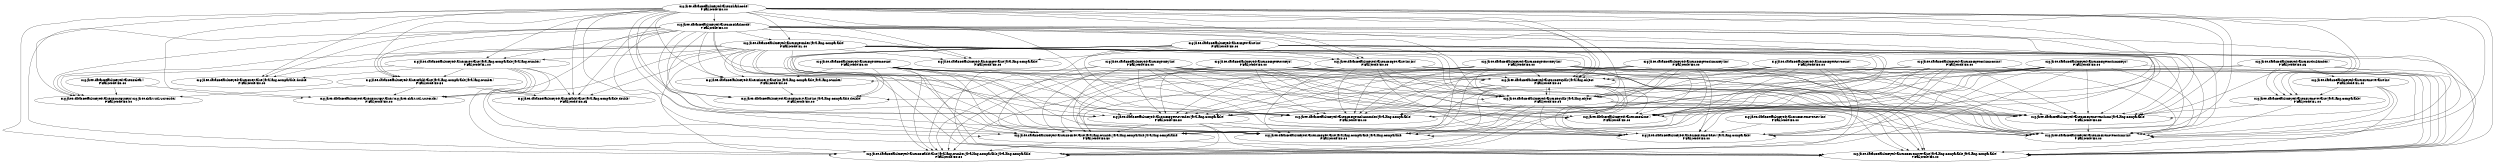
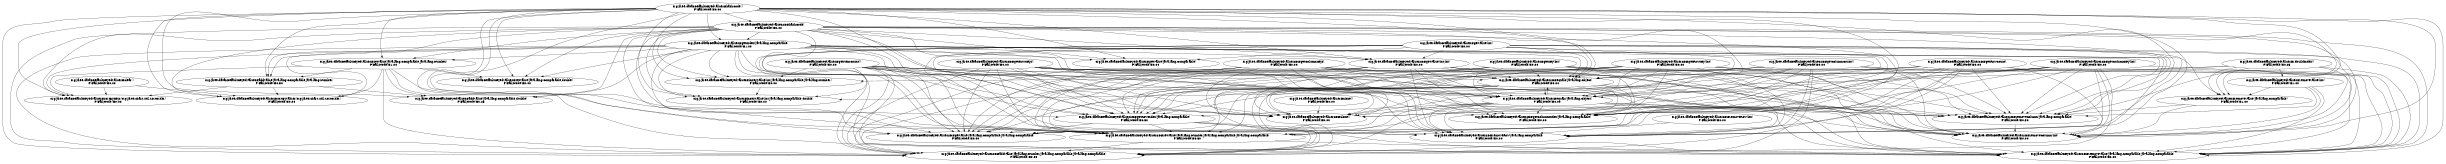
  digraph {
    n1 [label="org.jfree.data$DefaultKeyedValues#hashCode()\nP(Fail|Node)=0.00"]
    n2 [label="org.jfree.data$DefaultKeyedValues2D#hashCode()\nP(Fail|Node)=0.00"]
    n3 [label="org.jfree.data$DefaultKeyedValues2D#removeRow(java.lang.Comparable)\nP(Fail|Node)=0.00"]
    n4 [label="org.jfree.data$DefaultKeyedValues2D#clone()\nP(Fail|Node)=0.00"]
    n5 [label="org.jfree.data$DefaultKeyedValues#getValue(java.lang.Comparable)\nP(Fail|Node)=0.00"]
    n6 [label="org.jfree.data$DefaultKeyedValues2D#getColumnIndex(java.lang.Comparable)\nP(Fail|Node)=0.00"]
    n7 [label="org.jfree.data$DefaultKeyedValues2D#equals(java.lang.Object)\nP(Fail|Node)=0.00"]
    n8 [label="org.jfree.data$DefaultKeyedValues#getIndex(java.lang.Comparable)\nP(Fail|Node)=1.00"]
    n9 [label="org.jfree.data$DefaultKeyedValues#addValue(java.lang.Comparable,double)\nP(Fail|Node)=0.25"]
    n10 [label="org.jfree.data$DefaultKeyedValues#setValue(java.lang.Comparable,double)\nP(Fail|Node)=0.00"]
    n11 [label="org.jfree.data$DefaultKeyedValues2D#getValue(int,int)\nP(Fail|Node)=0.00"]
    n12 [label="org.jfree.data$DefaultKeyedValues2D#removeColumn(int)\nP(Fail|Node)=0.00"]
    n13 [label="org.jfree.data$DefaultKeyedValues#insertValue(int,java.lang.Comparable,java.lang.Number)\nP(Fail|Node)=0.00"]
    n14 [label="org.jfree.data$DefaultKeyedValues#sortByValues(org.jfree.chart.util.SortOrder)\nP(Fail|Node)=0.00"]
    n15 [label="org.jfree.data$DefaultKeyedValues#removeValue(java.lang.Comparable)\nP(Fail|Node)=1.00"]
    n16 [label="org.jfree.data$DefaultKeyedValues#sortByKeys(org.jfree.chart.util.SortOrder)\nP(Fail|Node)=0.00"]
    n17 [label="org.jfree.data$DefaultKeyedValues2D#removeColumn(java.lang.Comparable)\nP(Fail|Node)=0.50"]
    n18 [label="org.jfree.data$DefaultKeyedValues#setValue(java.lang.Comparable,java.lang.Number)\nP(Fail|Node)=1.00"]
    n19 [label="org.jfree.data$DefaultKeyedValues2D#setValue(java.lang.Number,java.lang.Comparable,java.lang.Comparable)\nP(Fail|Node)=0.50"]
    n20 [label="org.jfree.data$DefaultKeyedValues2D#getRowIndex(java.lang.Comparable)\nP(Fail|Node)=0.50"]
    n21 [label="org.jfree.data$DefaultKeyedValues#addValue(java.lang.Comparable,java.lang.Number)\nP(Fail|Node)=0.50"]
    n22 [label="org.jfree.data$DefaultKeyedValues2D#getValue(java.lang.Comparable,java.lang.Comparable)\nP(Fail|Node)=0.00"]
    n23 [label="org.jfree.data$DefaultKeyedValues#equals(java.lang.Object)\nP(Fail|Node)=0.00"]
    n24 [label="org.jfree.data$DefaultKeyedValues2D#addValue(java.lang.Number,java.lang.Comparable,java.lang.Comparable)\nP(Fail|Node)=0.50"]
    n25 [label="org.jfree.data$DefaultKeyedValues#insertValue(int,java.lang.Comparable,double)\nP(Fail|Node)=0.00"]
    n26 [label="org.jfree.data$DefaultKeyedValues2D#removeValue(java.lang.Comparable,java.lang.Comparable)\nP(Fail|Node)=0.00"]
    n27 [label="org.jfree.data$DefaultKeyedValues#getKey(int)\nP(Fail|Node)=0.00"]
    n28 [label="org.jfree.data$DefaultKeyedValues#getValue(int)\nP(Fail|Node)=0.00"]
    n29 [label="org.jfree.data$DefaultKeyedValues2D#getColumnCount()\nP(Fail|Node)=0.00"]
    n30 [label="org.jfree.data$DefaultKeyedValues2D#getRowKeys()\nP(Fail|Node)=0.00"]
    n31 [label="org.jfree.data$DefaultKeyedValues2D#getRowKey(int)\nP(Fail|Node)=0.00"]
    n32 [label="org.jfree.data$DefaultKeyedValues2D#getRowCount()\nP(Fail|Node)=0.00"]
    n33 [label="org.jfree.data$DefaultKeyedValues2D#getColumnKeys()\nP(Fail|Node)=0.00"]
    n34 [label="org.jfree.data$DefaultKeyedValues2D#getColumnKey(int)\nP(Fail|Node)=0.00"]
    n35 [label="org.jfree.data$DefaultKeyedValues2D#removeRow(int)\nP(Fail|Node)=0.00"]
    n36 [label="org.jfree.data$DefaultKeyedValues#getItemCount()\nP(Fail|Node)=0.00"]
+   n37 [label="org.jfree.data$DefaultKeyedValues#clone()\nP(Fail|Node)=0.00"]
    n38 [label="org.jfree.data$DefaultKeyedValues#rebuildIndex()\nP(Fail|Node)=0.25"]
    n39 [label="org.jfree.data$DefaultKeyedValues#removeValue(int)\nP(Fail|Node)=1.00"]
    n40 [label="org.jfree.data$DefaultKeyedValues#clear()\nP(Fail|Node)=0.00"]
    n1 -> n2
    n1 -> n3
    n1 -> n4
    n1 -> n5
    n1 -> n6
    n1 -> n7
    n1 -> n8
    n1 -> n9
    n1 -> n10
    n1 -> n11
    n1 -> n12
    n1 -> n13
    n1 -> n14
    n1 -> n15
    n1 -> n16
    n1 -> n17
    n1 -> n18
    n1 -> n19
    n1 -> n20
    n1 -> n21
    n1 -> n22
    n1 -> n23
    n1 -> n24
    n1 -> n25
    n1 -> n26
    n2 -> n3
    n2 -> n4
    n2 -> n5
    n2 -> n6
    n2 -> n7
    n2 -> n8
    n2 -> n9
    n2 -> n10
    n2 -> n11
    n2 -> n12
    n2 -> n13
    n2 -> n14
    n2 -> n15
    n2 -> n16
    n2 -> n17
    n2 -> n18
    n2 -> n19
    n2 -> n20
    n2 -> n21
    n2 -> n22
    n2 -> n23
    n2 -> n24
    n2 -> n25
    n2 -> n26
    n7 -> n3
    n7 -> n4
    n7 -> n6
    n7 -> n12
    n7 -> n17
    n7 -> n19
    n7 -> n20
    n7 -> n22
    n7 -> n23
    n7 -> n24
    n7 -> n26
    n8 -> n3
    n8 -> n4
    n8 -> n5
    n8 -> n6
    n8 -> n7
    n8 -> n9
    n8 -> n10
    n8 -> n11
    n8 -> n12
    n8 -> n13
    n8 -> n14
    n8 -> n15
    n8 -> n16
    n8 -> n17
    n8 -> n18
    n8 -> n19
    n8 -> n20
    n8 -> n21
    n8 -> n22
    n8 -> n23
    n8 -> n24
    n8 -> n25
    n8 -> n26
    n11 -> n3
    n11 -> n4
    n11 -> n6
    n11 -> n7
    n11 -> n12
    n11 -> n17
    n11 -> n19
    n11 -> n20
    n11 -> n22
    n11 -> n23
    n11 -> n24
    n11 -> n26
    n13 -> n25
    n15 -> n12
    n15 -> n17
    n17 -> n12
    n18 -> n9
    n18 -> n10
    n18 -> n14
    n18 -> n16
    n18 -> n19
    n18 -> n21
    n18 -> n24
    n18 -> n26
    n19 -> n24
    n19 -> n26
    n20 -> n3
    n20 -> n19
    n20 -> n22
    n20 -> n24
    n20 -> n26
    n21 -> n9
    n21 -> n14
    n21 -> n16
    n23 -> n3
    n23 -> n4
    n23 -> n6
    n23 -> n7
    n23 -> n12
    n23 -> n17
    n23 -> n19
    n23 -> n20
    n23 -> n22
    n23 -> n24
    n23 -> n26
    n27 -> n3
    n27 -> n4
    n27 -> n6
    n27 -> n7
    n27 -> n12
    n27 -> n17
    n27 -> n19
    n27 -> n20
    n27 -> n22
    n27 -> n23
    n27 -> n24
    n27 -> n26
    n28 -> n3
    n28 -> n4
    n28 -> n5
    n28 -> n6
    n28 -> n7
    n28 -> n11
    n28 -> n12
    n28 -> n17
    n28 -> n19
    n28 -> n20
    n28 -> n22
    n28 -> n23
    n28 -> n24
    n28 -> n26
    n29 -> n3
    n29 -> n4
    n29 -> n6
    n29 -> n7
    n29 -> n12
    n29 -> n17
    n29 -> n19
    n29 -> n20
    n29 -> n22
    n29 -> n23
    n29 -> n24
    n29 -> n26
    n30 -> n3
    n30 -> n4
    n30 -> n6
    n30 -> n7
    n30 -> n12
    n30 -> n17
    n30 -> n19
    n30 -> n20
    n30 -> n22
    n30 -> n23
    n30 -> n24
    n30 -> n26
    n31 -> n3
    n31 -> n4
    n31 -> n6
    n31 -> n7
    n31 -> n12
    n31 -> n17
    n31 -> n19
    n31 -> n20
    n31 -> n22
    n31 -> n23
    n31 -> n24
    n31 -> n26
    n32 -> n3
    n32 -> n4
    n32 -> n6
    n32 -> n7
    n32 -> n12
    n32 -> n17
    n32 -> n19
    n32 -> n20
    n32 -> n22
    n32 -> n23
    n32 -> n24
    n32 -> n26
    n33 -> n3
    n33 -> n4
    n33 -> n6
    n33 -> n7
    n33 -> n12
    n33 -> n17
    n33 -> n19
    n33 -> n20
    n33 -> n22
    n33 -> n23
    n33 -> n24
    n33 -> n26
    n34 -> n3
    n34 -> n4
    n34 -> n6
    n34 -> n7
    n34 -> n12
    n34 -> n17
    n34 -> n19
    n34 -> n20
    n34 -> n22
    n34 -> n23
    n34 -> n24
    n34 -> n26
    n35 -> n3
    n36 -> n3
    n36 -> n4
    n36 -> n6
    n36 -> n7
    n36 -> n12
    n36 -> n13
    n36 -> n17
    n36 -> n19
    n36 -> n20
    n36 -> n22
    n36 -> n23
    n36 -> n24
    n36 -> n25
    n36 -> n26
+   n37 -> n4
    n38 -> n12
    n38 -> n13
    n38 -> n15
    n38 -> n17
    n38 -> n25
    n38 -> n26
    n38 -> n39
    n39 -> n12
    n39 -> n15
    n39 -> n17
    n39 -> n26
    n40 -> n14
    n40 -> n16
  }
